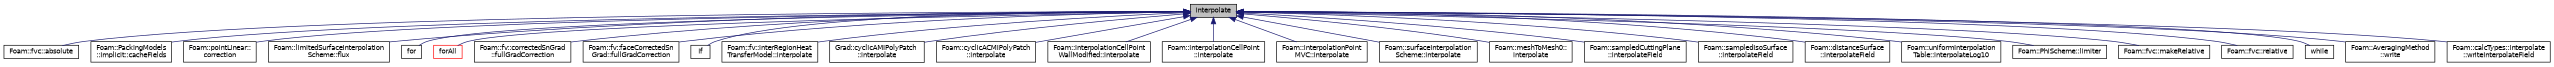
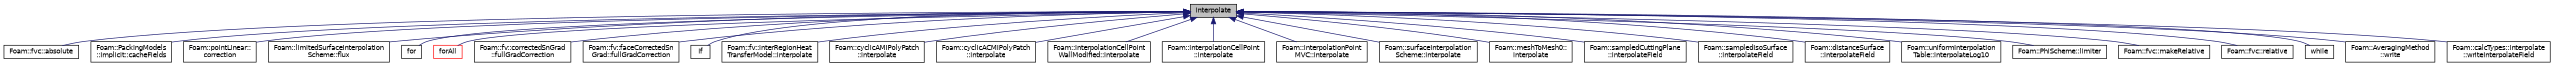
  digraph {
    rankdir=TB
    node [color=black fontname=Helvetica fontsize=10 shape=record]
    edge [color=midnightblue dir=back fontname=Helvetica fontsize=10 labelfontname=Helvetica labelfontsize=10 style=solid]
    n1 [fillcolor=grey75 fontcolor=black height=0.2 label=interpolate style=filled width=0.4]
    n2 [height=0.2 label="Foam::fvc::absolute" width=0.4]
    n3 [height=0.2 label="Foam::PackingModels\l::Implicit::cacheFields" width=0.4]
    n4 [height=0.2 label="Foam::pointLinear::\lcorrection" width=0.4]
    n5 [height=0.2 label="Foam::limitedSurfaceInterpolation\lScheme::flux" width=0.4]
    n6 [height=0.2 label=for width=0.4]
    n7 [color=red height=0.2 label=forAll width=0.4]
    n8 [height=0.2 label="Foam::fv::correctedSnGrad\l::fullGradCorrection" width=0.4]
    n9 [height=0.2 label="Foam::fv::faceCorrectedSn\lGrad::fullGradCorrection" width=0.4]
    n10 [height=0.2 label=if width=0.4]
    n11 [height=0.2 label="Foam::fv::interRegionHeat\lTransferModel::interpolate" width=0.4]
-   n12 [height=0.2 label="Grad::cyclicAMIPolyPatch\l::interpolate" width=0.4]
+   n12 [height=0.2 label="Foam::cyclicAMIPolyPatch\l::interpolate" width=0.4]
    n13 [height=0.2 label="Foam::cyclicACMIPolyPatch\l::interpolate" width=0.4]
    n14 [height=0.2 label="Foam::interpolationCellPoint\lWallModified::interpolate" width=0.4]
    n15 [height=0.2 label="Foam::interpolationCellPoint\l::interpolate" width=0.4]
    n16 [height=0.2 label="Foam::interpolationPoint\lMVC::interpolate" width=0.4]
    n17 [height=0.2 label="Foam::surfaceInterpolation\lScheme::interpolate" width=0.4]
    n18 [height=0.2 label="Foam::meshToMesh0::\linterpolate" width=0.4]
    n19 [height=0.2 label="Foam::sampledCuttingPlane\l::interpolateField" width=0.4]
    n20 [height=0.2 label="Foam::sampledIsoSurface\l::interpolateField" width=0.4]
    n21 [height=0.2 label="Foam::distanceSurface\l::interpolateField" width=0.4]
    n22 [height=0.2 label="Foam::uniformInterpolation\lTable::interpolateLog10" width=0.4]
    n23 [height=0.2 label="Foam::PhiScheme::limiter" width=0.4]
    n24 [height=0.2 label="Foam::fvc::makeRelative" width=0.4]
    n25 [height=0.2 label="Foam::fvc::relative" width=0.4]
    n26 [height=0.2 label=while width=0.4]
    n27 [height=0.2 label="Foam::AveragingMethod\l::write" width=0.4]
    n28 [height=0.2 label="Foam::calcTypes::interpolate\l::writeInterpolateField" width=0.4]
    n1 -> n2
    n1 -> n3
    n1 -> n4
    n1 -> n5
    n1 -> n6
    n1 -> n7
    n1 -> n8
    n1 -> n9
    n1 -> n10
    n1 -> n11
    n1 -> n12
    n1 -> n13
    n1 -> n14
    n1 -> n15
    n1 -> n16
    n1 -> n17
    n1 -> n18
    n1 -> n19
    n1 -> n20
    n1 -> n21
    n1 -> n22
    n1 -> n23
    n1 -> n24
    n1 -> n25
    n1 -> n26
    n1 -> n27
    n1 -> n28
  }
